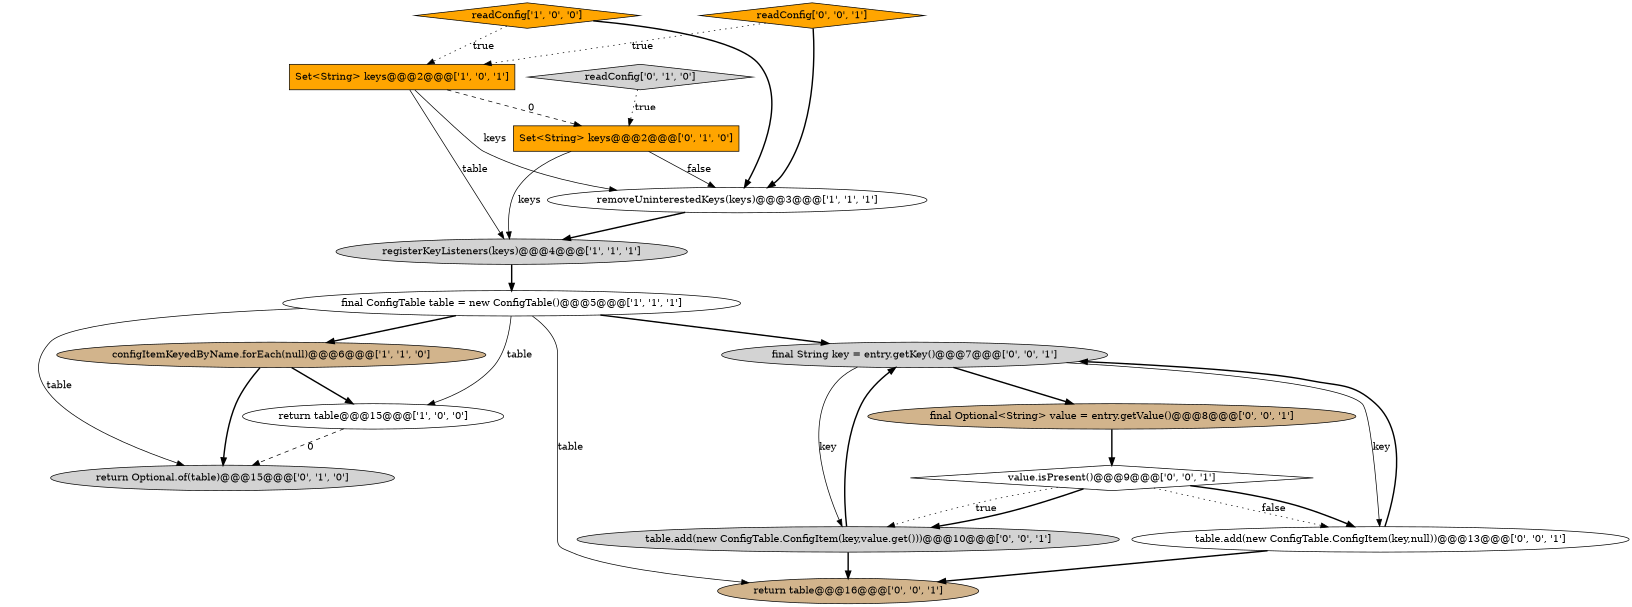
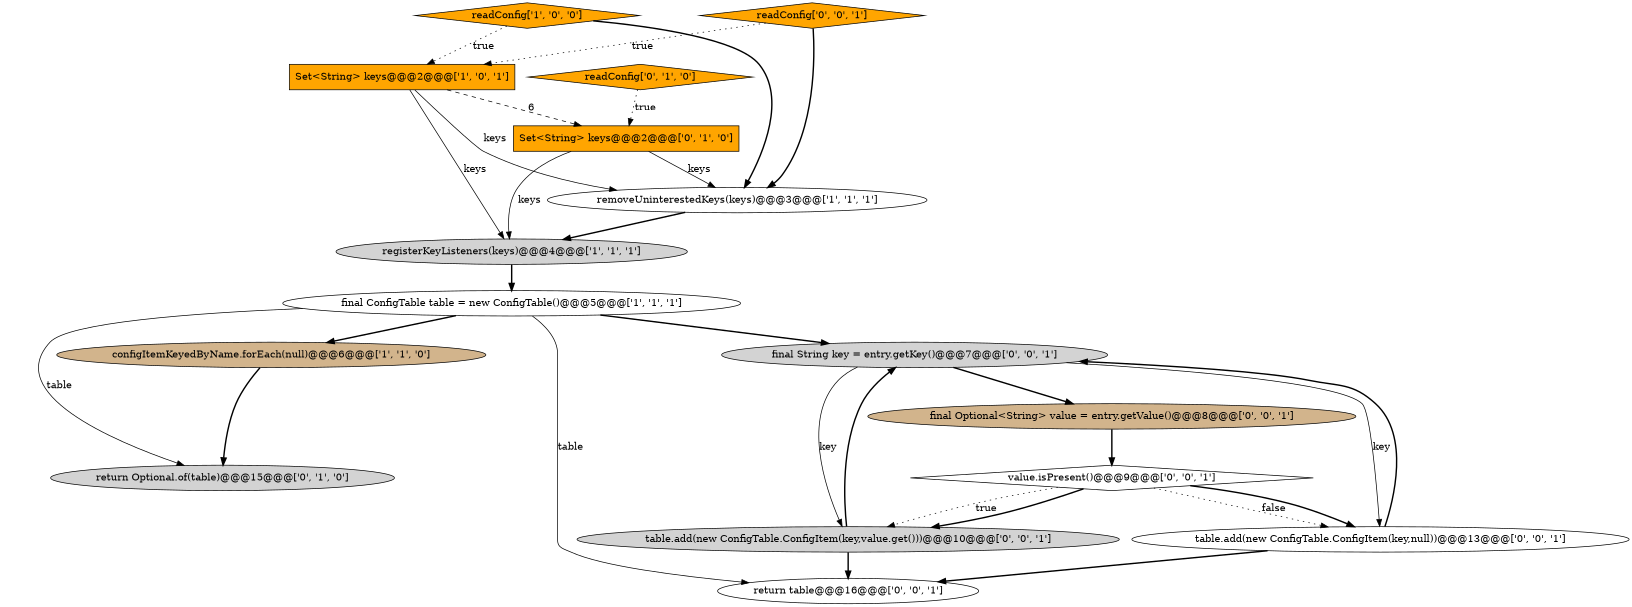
  digraph {
    node [fillcolor=lightgrey shape=ellipse style=filled]
    edge [style=bold]
    n1 [label="registerKeyListeners(keys)@@@4@@@['1', '1', '1']"]
    n2 [fillcolor=white label="final ConfigTable table = new ConfigTable()@@@5@@@['1', '1', '1']"]
    n3 [label="return Optional.of(table)@@@15@@@['0', '1', '0']"]
-   n4 [fillcolor=tan label="return table@@@16@@@['0', '0', '1']"]
+   n4 [fillcolor=white label="return table@@@16@@@['0', '0', '1']"]
    n5 [label="final String key = entry.getKey()@@@7@@@['0', '0', '1']"]
    n6 [fillcolor=tan label="configItemKeyedByName.forEach(null)@@@6@@@['1', '1', '0']"]
-   n7 [fillcolor=white label="return table@@@15@@@['1', '0', '0']"]
    n8 [fillcolor=orange label="Set<String> keys@@@2@@@['1', '0', '1']" shape=box]
    n9 [fillcolor=orange label="Set<String> keys@@@2@@@['0', '1', '0']" shape=box]
    n10 [fillcolor=white label="removeUninterestedKeys(keys)@@@3@@@['1', '1', '1']"]
    n11 [label="table.add(new ConfigTable.ConfigItem(key,value.get()))@@@10@@@['0', '0', '1']"]
    n12 [fillcolor=white label="table.add(new ConfigTable.ConfigItem(key,null))@@@13@@@['0', '0', '1']"]
    n13 [fillcolor=tan label="final Optional<String> value = entry.getValue()@@@8@@@['0', '0', '1']"]
    n14 [fillcolor=orange label="readConfig['1', '0', '0']" shape=diamond]
-   n15 [label="readConfig['0', '1', '0']" shape=diamond]
+   n15 [fillcolor=orange label="readConfig['0', '1', '0']" shape=diamond]
    n16 [fillcolor=white label="value.isPresent()@@@9@@@['0', '0', '1']" shape=diamond]
    n17 [fillcolor=orange label="readConfig['0', '0', '1']" shape=diamond]
    n1 -> n2
    n2 -> n3 [label=table style=solid]
    n2 -> n4 [label=table style=solid]
    n2 -> n5
    n2 -> n6
-   n2 -> n7 [label=table style=solid]
    n5 -> n11 [label=key style=solid]
    n5 -> n12 [label=key style=solid]
    n5 -> n13
    n6 -> n3
-   n6 -> n7
-   n7 -> n3 [label=0 style=dashed]
-   n8 -> n1 [label=table style=solid]
-   n8 -> n9 [label=0 style=dashed]
+   n8 -> n1 [label=keys style=solid]
+   n8 -> n9 [label=6 style=dashed]
    n8 -> n10 [label=keys style=solid]
    n9 -> n1 [label=keys style=solid]
-   n9 -> n10 [label=false style=solid]
+   n9 -> n10 [label=keys style=solid]
    n10 -> n1
    n11 -> n4
    n11 -> n5
    n12 -> n4
    n12 -> n5
    n13 -> n16
    n14 -> n8 [label=true style=dotted]
    n14 -> n10
    n15 -> n9 [label=true style=dotted]
    n16 -> n11
    n16 -> n11 [label=true style=dotted]
    n16 -> n12 [label=false style=dotted]
    n16 -> n12
    n17 -> n8 [label=true style=dotted]
    n17 -> n10
  }
